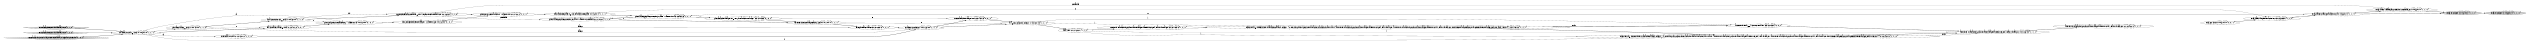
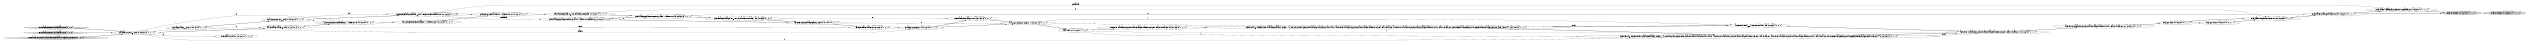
  digraph {
    rankdir=LR
    node [fillcolor=white shape=ellipse style=filled]
    edge [style=bold]
    n1 [label="assertTrue(!TransactionSynchronizationManager.hasResource(pmf),\"Hasn't thread pm\")@@@17@@@['1', '1', '1']"]
    n2 [label="Object result = tt.execute(new TransactionCallback<Object>(){@Override public Object doInTransaction(TransactionStatus status){assertTrue(TransactionSynchronizationManager.hasResource(pmf),\"Has thread pm\")assertTrue(!TransactionSynchronizationManager.hasResource(ds),\"Hasn't thread con\")PersistenceManagerFactoryUtils.getPersistenceManager(pmf,true).flush()return l}})@@@18@@@['1', '1', '1']"]
    n3 [label="Object result = tt.execute(new TransactionCallback<Object>(){@Override public Object doInTransaction(final TransactionStatus status){assertTrue(TransactionSynchronizationManager.hasResource(pmf),\"Has thread pm\")assertTrue(TransactionSynchronizationManager.hasResource(ds),\"Has thread con\")PersistenceManagerFactoryUtils.getPersistenceManager(pmf,true)return l}})@@@19@@@['1', '1', '0']"]
    n4 [label="assertTrue(result == l,\"Correct result list\")@@@27@@@['0', '0', '1']"]
    n5 [label="verify(dialect).cleanupTransaction(null)@@@33@@@['1', '1', '1']"]
    n6 [label="verify(dialect).releaseJdbcConnection(conHandle,pm)@@@33@@@['1', '1', '0']"]
    n7 [fillcolor=lightgray label="verify(tx).commit()@@@34@@@['1', '1', '1']"]
    n8 [fillcolor=lightgray label="verify(tx).commit()@@@35@@@['1', '1', '0']"]
    n9 [label="final JdoDialect dialect = mock()@@@4@@@['0', '0', '1']"]
    n10 [label="given(pmf.getConnectionFactory()).willReturn(ds)@@@5@@@['0', '0', '1']"]
    n11 [label="tm.setJdoDialect(dialect)@@@12@@@['1', '1', '1']"]
    n12 [label="given(pmf.getPersistenceManager()).willReturn(pm)@@@6@@@['0', '0', '1']"]
    n13 [label="tm.afterPropertiesSet()@@@13@@@['1', '1', '1']"]
    n14 [label="tm.setPersistenceManagerFactory(pmf)@@@11@@@['1', '1', '1']"]
    n15 [label="val l = new ArrayList<Object>()@@@15@@@['1', '1', '1']"]
    n16 [label="l.add(\"test\")@@@16@@@['1', '1', '1']"]
+   n17 [label="verify(pm).flush()@@@30@@@['1', '1', '1']"]
    n18 [label="verify(dialect).beginTransaction(tx,tt)@@@32@@@['1', '1', '1']"]
    n19 [label="verify(pm).close()@@@31@@@['0', '0', '1']"]
    n20 [label="assertTrue(!TransactionSynchronizationManager.hasResource(ds),\"Hasn't thread con\")@@@29@@@['1', '1', '1']"]
    n21 [fillcolor=lightgray label="testTransactionCommitWithDataSource['0', '1', '0']" shape=diamond]
    n22 [label="final DataSource ds = mock()@@@3@@@['1', '1', '1']"]
    n23 [label="tm.setDataSource(ds)@@@13@@@['1', '1', '0']"]
    n24 [label="JdoDialect dialect = mock()@@@4@@@['1', '1', '0']"]
    n25 [label="JdoTransactionManager tm = new JdoTransactionManager()@@@10@@@['0', '0', '1']"]
    n26 [label="tt.setTransactionManager(tm)@@@14@@@['0', '0', '1']"]
    n27 [label="given(dialect.getJdbcConnection(pm,false)).willReturn(conHandle)@@@10@@@['1', '1', '0']"]
    n28 [label="given(dialect.getJdbcConnection(pm,false)).willReturn(null)@@@9@@@['1', '1', '1']"]
    n29 [label="assertTrue(!TransactionSynchronizationManager.hasResource(pmf),\"Hasn't thread pm\")@@@28@@@['1', '1', '1']"]
    n30 [label="given(pm.currentTransaction()).willReturn(tx)@@@7@@@['1', '1', '1']"]
    n31 [label="final Connection con = mock()@@@5@@@['1', '1', '0']"]
    n32 [label="ConnectionHandle conHandle = new SimpleConnectionHandle(con)@@@6@@@['1', '1', '0']"]
    n33 [label="TransactionTemplate tt = new TransactionTemplate()@@@8@@@['1', '1', '1']"]
    n34 [fillcolor=lightgray label="testTransactionCommitWithDataSource['1', '0', '0']" shape=diamond]
    n35 [fillcolor=lightgray label="testTransactionCommitWithAutoDetectedDataSourceAndNoConnection['0', '0', '1']" shape=diamond]
    n1 -> n2
    n2 -> n3
    n2 -> n4
    n2 -> n4 [label=result style=solid]
    n3 -> n29
    n3 -> n29 [label=result style=solid]
    n4 -> n29
    n5 -> n6
    n5 -> n7
    n6 -> n7
    n7 -> n8
    n9 -> n10
-   n9 -> n11 [label=dialect style=solid]
+   n9 -> n11 [label=result style=solid]
    n10 -> n12
    n11 -> n13
    n12 -> n30
    n13 -> n15
    n13 -> n26
    n14 -> n11
    n14 -> n15 [label=tm style=solid]
    n15 -> n2 [label=l style=solid]
    n15 -> n4 [label=l style=solid]
    n15 -> n16
    n16 -> n1
    n16 -> n3 [label=l style=solid]
    n16 -> n29 [label=l style=solid]
+   n17 -> n18
+   n17 -> n19
    n18 -> n5
    n19 -> n18
+   n20 -> n17
    n21 -> n22
    n22 -> n3 [label=ds style=solid]
    n22 -> n9
    n22 -> n10 [label=ds style=solid]
    n22 -> n23 [label=ds style=solid]
    n22 -> n24 [style=solid]
-   n23 -> n13
    n24 -> n9 [label=tm style=dashed]
    n24 -> n13 [label=dialect style=solid]
    n24 -> n31
    n25 -> n14
    n25 -> n26 [label=tm style=solid]
    n26 -> n15
    n27 -> n14
    n27 -> n28 [label=0 style=dashed]
    n28 -> n5 [label=tt style=solid]
    n28 -> n25
    n28 -> n27
    n29 -> n20
    n30 -> n33
    n31 -> n10 [label=0 style=dashed]
    n31 -> n32
    n31 -> n32 [label=con style=solid]
    n32 -> n6 [label=conHandle style=solid]
    n32 -> n27 [label=conHandle style=solid]
    n32 -> n30
    n33 -> n18 [label=tt style=solid]
    n33 -> n28
    n34 -> n22
    n35 -> n22
  }
